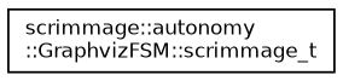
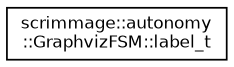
  digraph {
    rankdir=TB
-   n1 [color=black fillcolor=white fontname=Helvetica fontsize=10 height=0.2 label="scrimmage::autonomy\l::GraphvizFSM::scrimmage_t" shape=record style=filled width=0.4]
+   n1 [color=black fillcolor=white fontname=Helvetica fontsize=10 height=0.2 label="scrimmage::autonomy\l::GraphvizFSM::label_t" shape=record style=filled width=0.4]
  }
